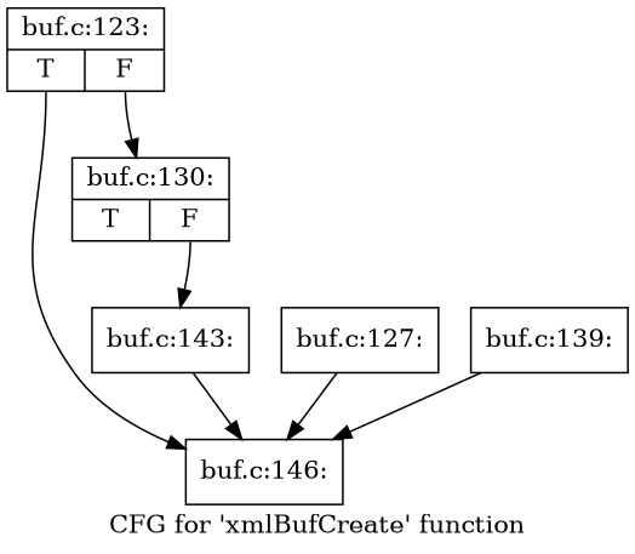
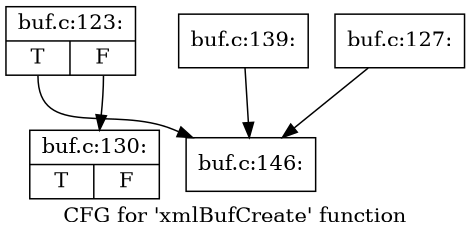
  digraph {
    label="CFG for 'xmlBufCreate' function"
    node [shape=record]
    n1 [label="{buf.c:123:|{<s0>T|<s1>F}}"]
    n2 [label="{buf.c:130:|{<s0>T|<s1>F}}"]
    n3 [label="{buf.c:146:}"]
    n4 [label="{buf.c:127:}"]
-   n5 [label="{buf.c:143:}"]
    n6 [label="{buf.c:139:}"]
    n1 -> n2 [tailport=s1]
    n1 -> n3 [tailport=s0]
-   n2 -> n5 [tailport=s1]
    n4 -> n3
-   n5 -> n3
    n6 -> n3
  }
